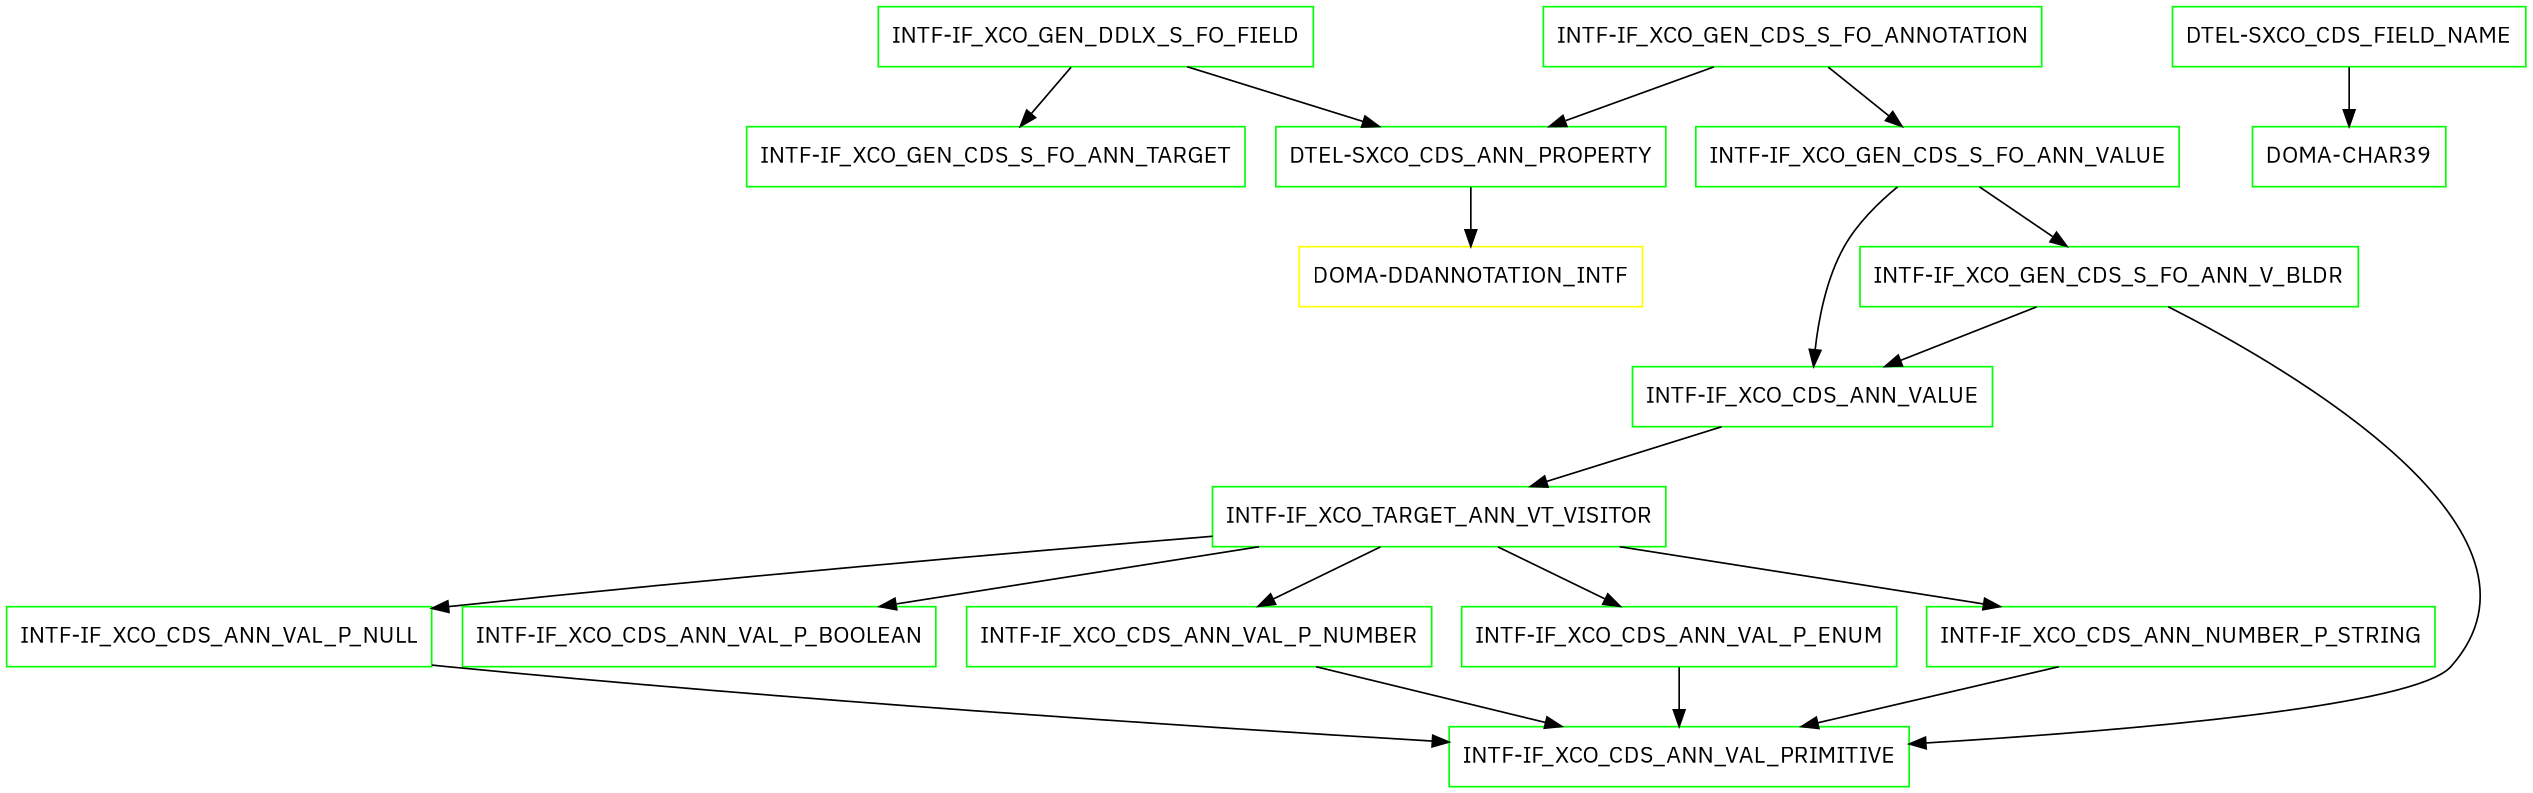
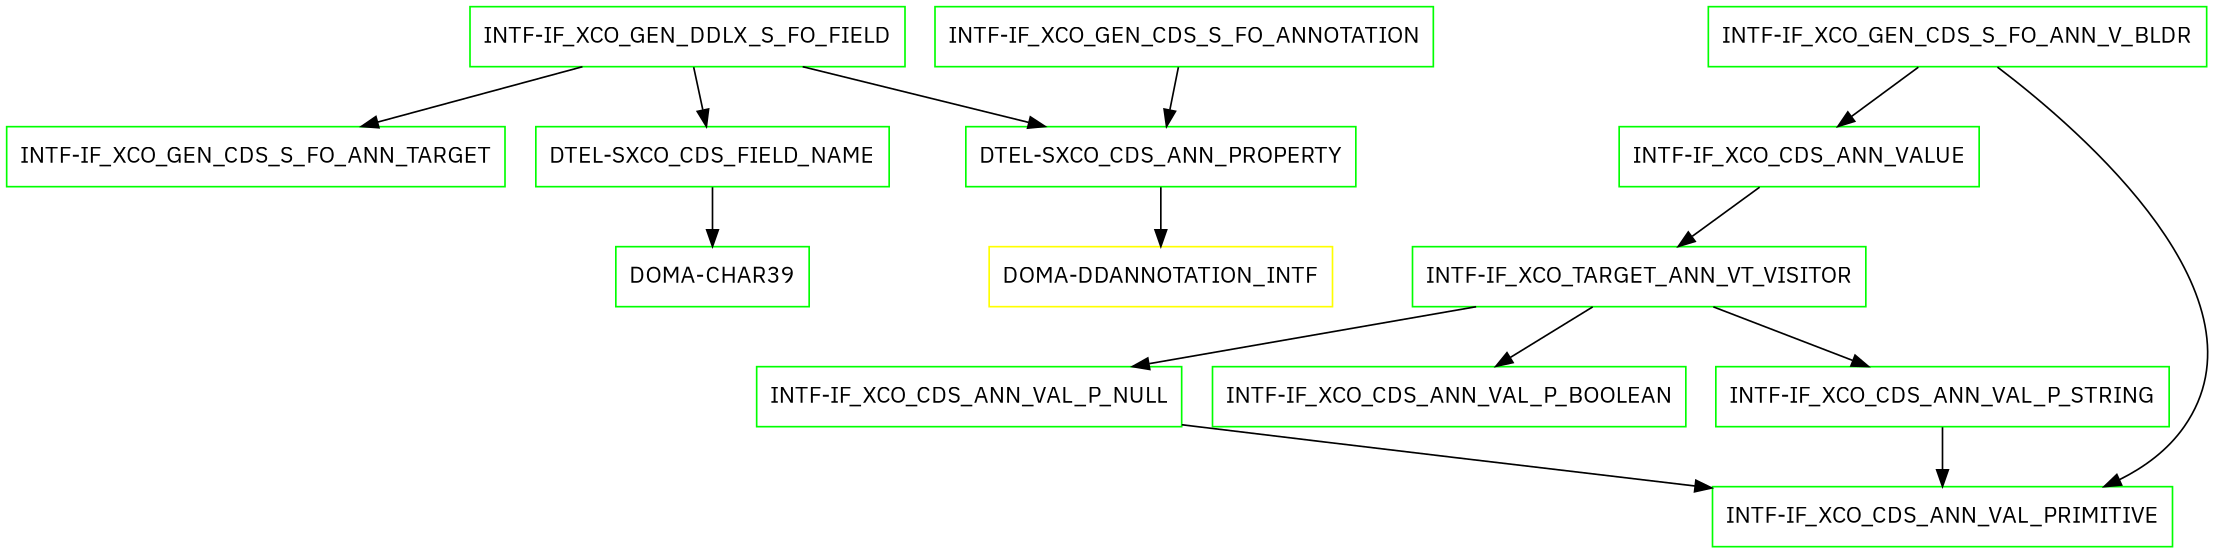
  digraph {
    fontname="IBM Plex Sans"
    node [color=green fontname="IBM Plex Sans" shape=box]
    edge [fontname="IBM Plex Sans"]
    "INTF-IF_XCO_GEN_DDLX_S_FO_FIELD"
    "INTF-IF_XCO_GEN_CDS_S_FO_ANN_TARGET"
    "DTEL-SXCO_CDS_FIELD_NAME"
    "DTEL-SXCO_CDS_ANN_PROPERTY"
    n5 [label="DOMA-CHAR39"]
    "INTF-IF_XCO_GEN_CDS_S_FO_ANNOTATION"
-   "INTF-IF_XCO_GEN_CDS_S_FO_ANN_VALUE"
    n8 [color=yellow label="DOMA-DDANNOTATION_INTF"]
    "INTF-IF_XCO_GEN_CDS_S_FO_ANN_V_BLDR"
    "INTF-IF_XCO_CDS_ANN_VALUE"
    "INTF-IF_XCO_CDS_ANN_VAL_PRIMITIVE"
    n12 [label="INTF-IF_XCO_TARGET_ANN_VT_VISITOR"]
    "INTF-IF_XCO_CDS_ANN_VAL_P_NULL"
    "INTF-IF_XCO_CDS_ANN_VAL_P_BOOLEAN"
-   "INTF-IF_XCO_CDS_ANN_VAL_P_NUMBER"
-   "INTF-IF_XCO_CDS_ANN_VAL_P_ENUM"
-   "INTF-IF_XCO_CDS_ANN_VAL_P_STRING" [label="INTF-IF_XCO_CDS_ANN_NUMBER_P_STRING"]
+   "INTF-IF_XCO_CDS_ANN_VAL_P_STRING"
    "INTF-IF_XCO_GEN_DDLX_S_FO_FIELD" -> "INTF-IF_XCO_GEN_CDS_S_FO_ANN_TARGET"
+   "INTF-IF_XCO_GEN_DDLX_S_FO_FIELD" -> "DTEL-SXCO_CDS_FIELD_NAME"
    "INTF-IF_XCO_GEN_DDLX_S_FO_FIELD" -> "DTEL-SXCO_CDS_ANN_PROPERTY"
    "DTEL-SXCO_CDS_FIELD_NAME" -> n5
    "DTEL-SXCO_CDS_ANN_PROPERTY" -> n8
    "INTF-IF_XCO_GEN_CDS_S_FO_ANNOTATION" -> "DTEL-SXCO_CDS_ANN_PROPERTY"
-   "INTF-IF_XCO_GEN_CDS_S_FO_ANNOTATION" -> "INTF-IF_XCO_GEN_CDS_S_FO_ANN_VALUE"
-   "INTF-IF_XCO_GEN_CDS_S_FO_ANN_VALUE" -> "INTF-IF_XCO_GEN_CDS_S_FO_ANN_V_BLDR"
-   "INTF-IF_XCO_GEN_CDS_S_FO_ANN_VALUE" -> "INTF-IF_XCO_CDS_ANN_VALUE"
    "INTF-IF_XCO_GEN_CDS_S_FO_ANN_V_BLDR" -> "INTF-IF_XCO_CDS_ANN_VALUE"
    "INTF-IF_XCO_GEN_CDS_S_FO_ANN_V_BLDR" -> "INTF-IF_XCO_CDS_ANN_VAL_PRIMITIVE"
    "INTF-IF_XCO_CDS_ANN_VALUE" -> n12
    n12 -> "INTF-IF_XCO_CDS_ANN_VAL_P_NULL"
    n12 -> "INTF-IF_XCO_CDS_ANN_VAL_P_BOOLEAN"
-   n12 -> "INTF-IF_XCO_CDS_ANN_VAL_P_NUMBER"
-   n12 -> "INTF-IF_XCO_CDS_ANN_VAL_P_ENUM"
    n12 -> "INTF-IF_XCO_CDS_ANN_VAL_P_STRING"
    "INTF-IF_XCO_CDS_ANN_VAL_P_NULL" -> "INTF-IF_XCO_CDS_ANN_VAL_PRIMITIVE"
-   "INTF-IF_XCO_CDS_ANN_VAL_P_NUMBER" -> "INTF-IF_XCO_CDS_ANN_VAL_PRIMITIVE"
-   "INTF-IF_XCO_CDS_ANN_VAL_P_ENUM" -> "INTF-IF_XCO_CDS_ANN_VAL_PRIMITIVE"
    "INTF-IF_XCO_CDS_ANN_VAL_P_STRING" -> "INTF-IF_XCO_CDS_ANN_VAL_PRIMITIVE"
  }
